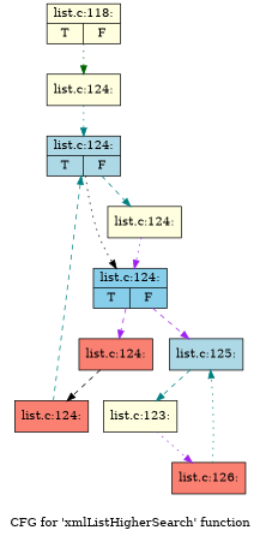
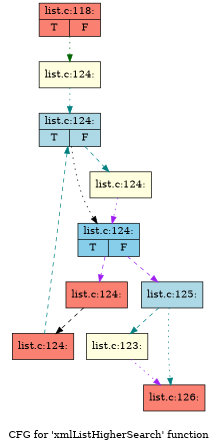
  digraph {
    label="CFG for 'xmlListHigherSearch' function"
    node [fillcolor=lightyellow shape=record style=filled]
    edge [color=teal style=dotted]
-   n1 [label="{list.c:118:|{<s0>T|<s1>F}}"]
+   n1 [fillcolor=salmon label="{list.c:118:|{<s0>T|<s1>F}}"]
    n2 [label="{list.c:124:}"]
    n3 [label="{list.c:123:}"]
    n4 [fillcolor=salmon label="{list.c:126:}"]
    n5 [fillcolor=lightblue label="{list.c:124:|{<s0>T|<s1>F}}"]
    n6 [label="{list.c:124:}"]
    n7 [fillcolor=skyblue label="{list.c:124:|{<s0>T|<s1>F}}"]
    n8 [fillcolor=salmon label="{list.c:124:}"]
    n9 [fillcolor=lightblue label="{list.c:125:}"]
    n10 [fillcolor=salmon label="{list.c:124:}"]
    n1 -> n2 [color=darkgreen]
    n2 -> n5
    n3 -> n4 [color=purple]
    n5 -> n6 [style=dashed]
    n5 -> n7 [color=black]
    n6 -> n7 [color=purple]
    n7 -> n8 [color=purple style=dashed]
    n7 -> n9 [color=purple style=dashed]
    n8 -> n10 [color=black style=dashed]
    n9 -> n3 [style=dashed]
-   n4 -> n9
+   n9 -> n4
    n10 -> n5 [style=dashed]
  }
